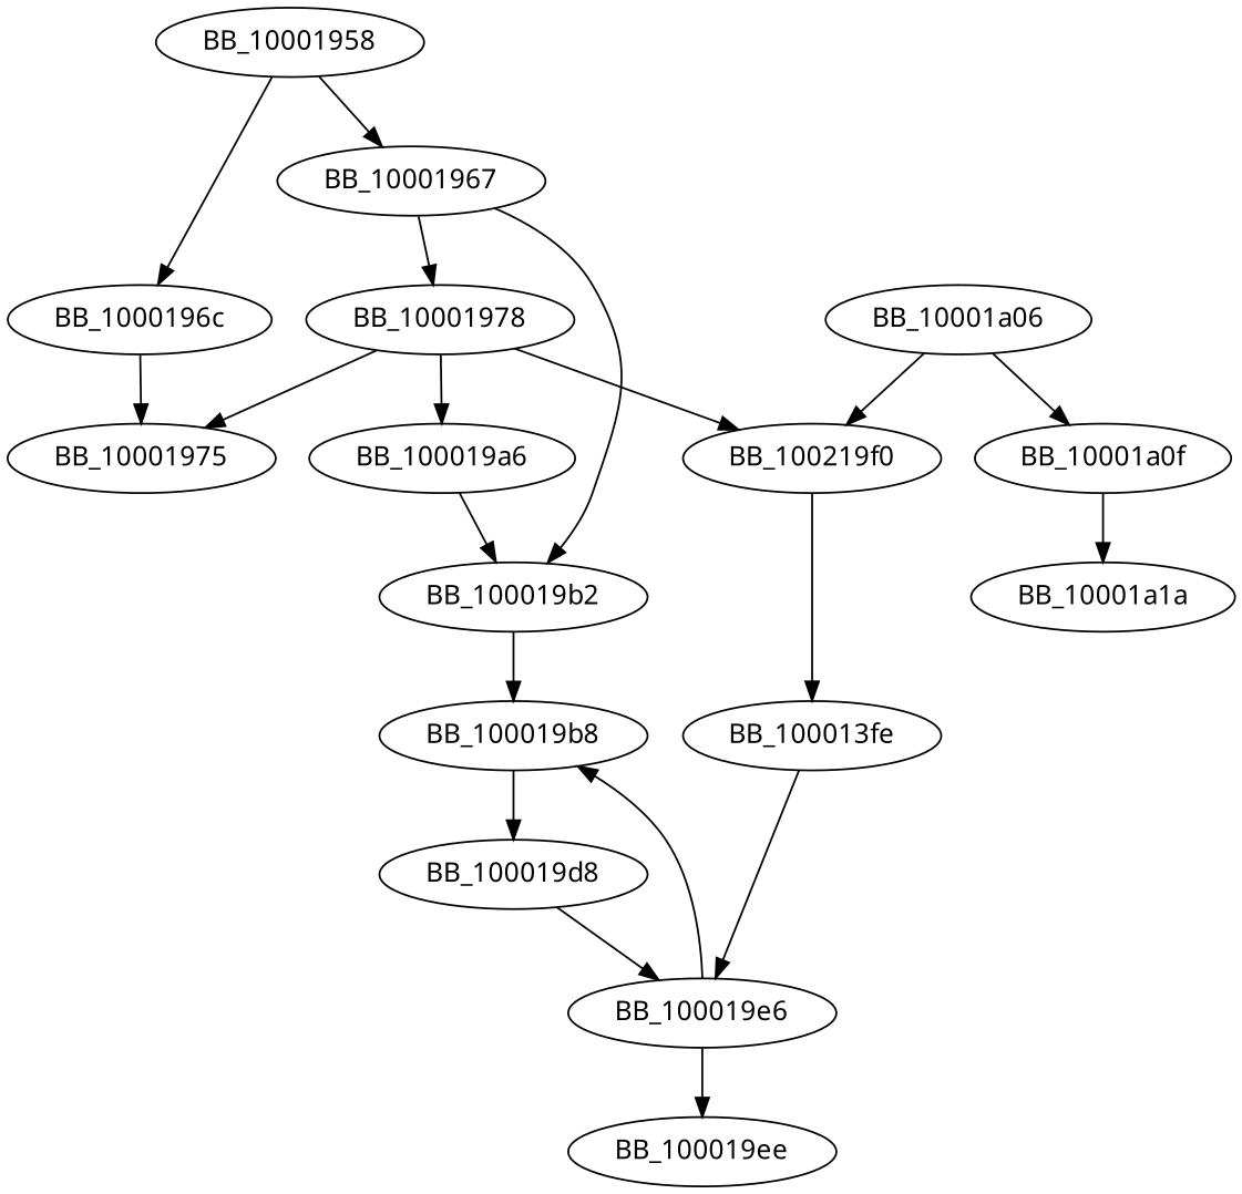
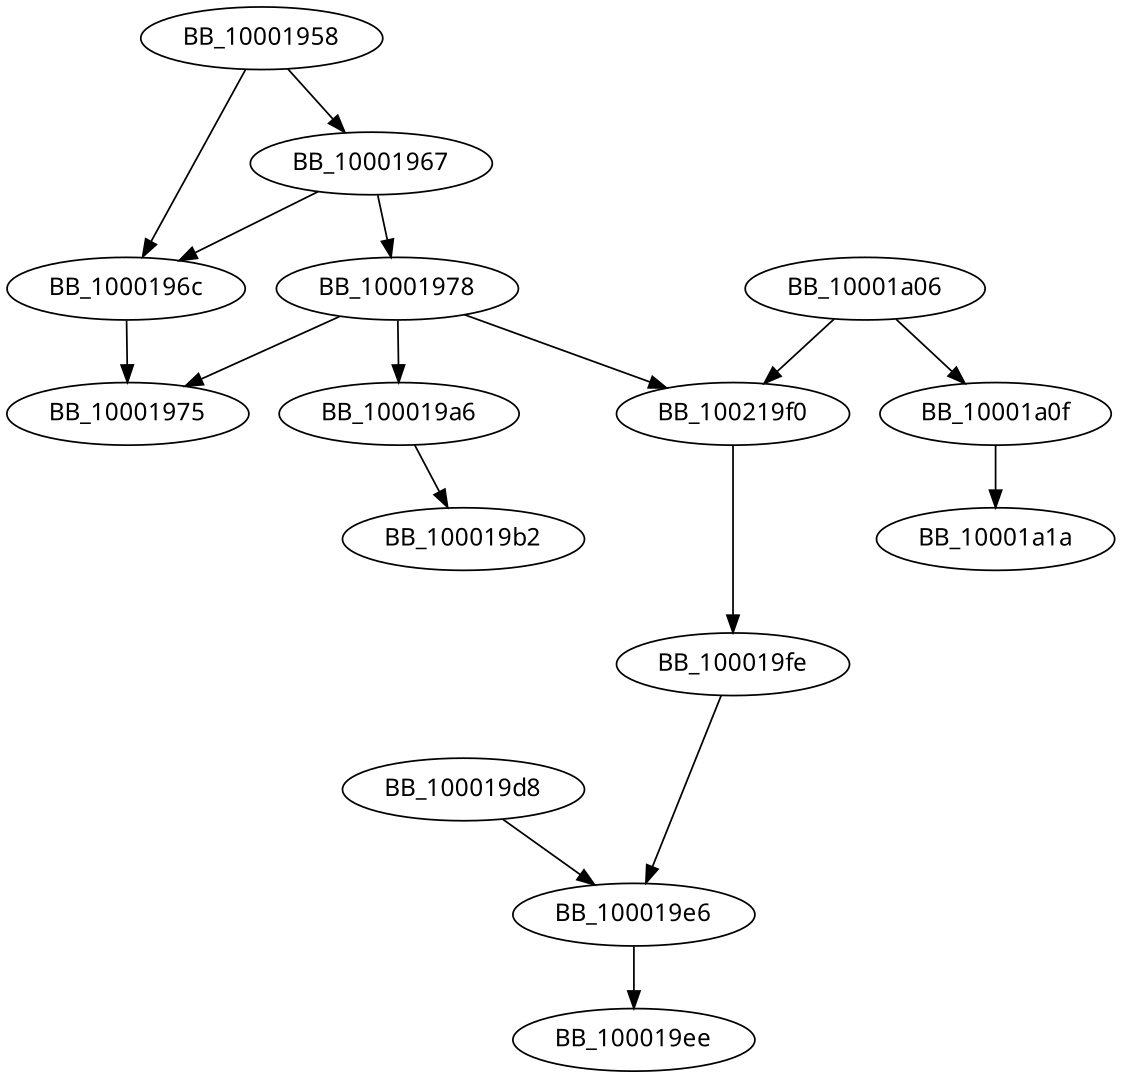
  digraph {
    fontname="Noto Sans"
    node [fontname="Noto Sans"]
    edge [fontname="Noto Sans"]
    n1 [label=BB_10001958]
    BB_10001967
    BB_1000196c
    BB_10001978
    BB_10001975
    BB_100019a6
    n7 [label=BB_100219f0]
    BB_100019b2
-   BB_100019fe [label=BB_100013fe]
-   BB_100019b8
+   BB_100019fe
    BB_100019e6
    BB_100019d8
    BB_100019ee
    BB_10001a06
    BB_10001a0f
    BB_10001a1a
    n1 -> BB_10001967
    n1 -> BB_1000196c
-   BB_10001967 -> BB_100019b2
+   BB_10001967 -> BB_1000196c
    BB_10001967 -> BB_10001978
    BB_1000196c -> BB_10001975
    BB_10001978 -> BB_10001975
    BB_10001978 -> BB_100019a6
    BB_10001978 -> n7
    BB_100019a6 -> BB_100019b2
    n7 -> BB_100019fe
-   BB_100019b2 -> BB_100019b8
    BB_100019fe -> BB_100019e6
-   BB_100019b8 -> BB_100019d8
-   BB_100019e6 -> BB_100019b8
    BB_100019e6 -> BB_100019ee
    BB_100019d8 -> BB_100019e6
    BB_10001a06 -> n7
    BB_10001a06 -> BB_10001a0f
    BB_10001a0f -> BB_10001a1a
  }
